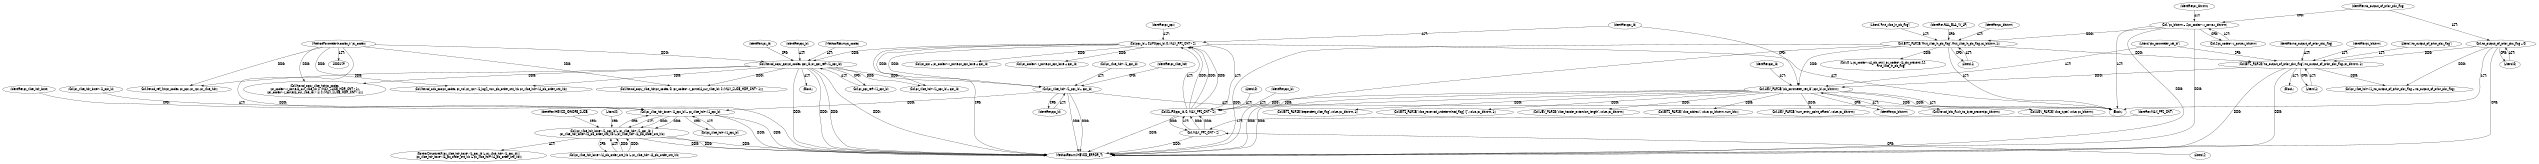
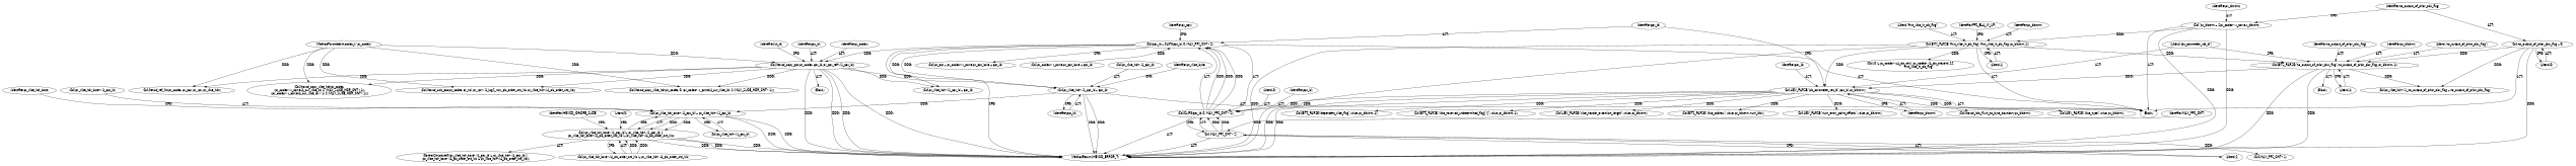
  digraph {
    fontname=Lato
    node [fontname=Lato]
    edge [fontname=Lato]
    n1 [label="(Call,ps_slice_hdr->i1_pps_id = pps_id)"]
    n2 [label="(Call,ps_slice_hdr_base->i1_pps_id != ps_slice_hdr->i1_pps_id)"]
    n3 [label="(Identifier,pps_id)"]
    n4 [label="(MethodReturn,IHEVCD_ERROR_T)"]
    n5 [label="(Block,)"]
    n6 [label="(Call,(ps_slice_hdr_base->i1_pps_id != ps_slice_hdr->i1_pps_id) ||\n (ps_slice_hdr_base->i4_pic_order_cnt_lsb != ps_slice_hdr->i4_pic_order_cnt_lsb))"]
    n7 [label="(Call,ps_slice_hdr->i1_pps_id)"]
    n8 [label="(Call,ihevcd_copy_pps(ps_codec, pps_id, ps_pps_ref->i1_pps_id))"]
    n9 [label="(Call,ihevcd_copy_slice_hdr(ps_codec,\n (ps_codec->s_parse.i4_cur_slice_idx & (MAX_SLICE_HDR_CNT - 1)),\n ((ps_codec->s_parse.i4_cur_slice_idx - 1) & (MAX_SLICE_HDR_CNT - 1))))"]
    n10 [label="(Block,)"]
    n11 [label="(Call,ps_slice_hdr->i1_pps_id = pps_id)"]
    n12 [label="(Call,ihevcd_calc_poc(ps_codec, ps_nal, ps_sps->i1_log2_max_pic_order_cnt_lsb, ps_slice_hdr->i4_pic_order_cnt_lsb))"]
-   n13 [label="(Call,ps_pps_ref->i1_pps_id)"]
    n14 [label="(Call,ihevcd_copy_slice_hdr(ps_codec, 0, (ps_codec->s_parse.i4_cur_slice_idx & (MAX_SLICE_HDR_CNT - 1))))"]
    n15 [label="(Call,ihevcd_ref_list(ps_codec, ps_pps, ps_sps, ps_slice_hdr))"]
    n16 [label="(MethodParameterIn,codec_t *ps_codec)"]
-   1000129
    n18 [label="(Call,pps_id = CLIP3(pps_id, 0, MAX_PPS_CNT - 2))"]
    n19 [label="(Call,CLIP3(pps_id, 0, MAX_PPS_CNT - 2))"]
    n20 [label="(Call,ps_pps = ps_codec->s_parse.ps_pps_base + pps_id)"]
    n21 [label="(Call,ps_codec->s_parse.ps_pps_base + pps_id)"]
    n22 [label="(Call,MAX_PPS_CNT - 2)"]
    n23 [label="(Literal,2)"]
+   n24 [label="(Call,MAX_PPS_CNT - 1)"]
    n25 [label="(Call,UEV_PARSE(\"pic_parameter_set_id\", pps_id, ps_bitstrm))"]
    n26 [label="(Call,BITS_PARSE(\"slice_address\", value, ps_bitstrm, num_bits))"]
    n27 [label="(Call,UEV_PARSE(\"num_entry_point_offsets\", value, ps_bitstrm))"]
-   n28 [label="(Call,ihevcd_bits_flush_to_byte_present(ps_bitstrm))"]
+   n28 [label="(Call,ihevcd_bits_flush_to_byte_boundary(ps_bitstrm))"]
    n29 [label="(Call,UEV_PARSE(\"slice_type\", value, ps_bitstrm))"]
    n30 [label="(Identifier,ps_bitstrm)"]
    n31 [label="(Call,BITS_PARSE(\"dependent_slice_flag\", value, ps_bitstrm, 1))"]
    n32 [label="(Call,BITS_PARSE(\"slice_reserved_undetermined_flag[ i ]\", value, ps_bitstrm, 1))"]
    n33 [label="(Call,UEV_PARSE(\"slice_header_extension_length\", value, ps_bitstrm))"]
    n34 [label="(Call,BITS_PARSE(\"no_output_of_prior_pics_flag\", no_output_of_prior_pics_flag, ps_bitstrm, 1))"]
    n35 [label="(Literal,1)"]
    n36 [label="(Block,)"]
    n37 [label="(Call,ps_slice_hdr->i1_no_output_of_prior_pics_flag = no_output_of_prior_pics_flag)"]
    n38 [label="(Call,no_output_of_prior_pics_flag = 0)"]
    n39 [label="(Literal,0)"]
    n40 [label="(Call,BITS_PARSE(\"first_slice_in_pic_flag\", first_slice_in_pic_flag, ps_bitstrm, 1))"]
    n41 [label="(Literal,1)"]
    n42 [label="(Call,(0 != ps_codec->u4_pic_cnt || ps_codec->i4_pic_present) &&\n                    first_slice_in_pic_flag)"]
    n43 [label="(Call,*ps_bitstrm = &ps_codec->s_parse.s_bitstrm)"]
-   n44 [label="(Call,&ps_codec->s_parse.s_bitstrm)"]
    n45 [label="(Call,ps_slice_hdr_base->i4_pic_order_cnt_lsb != ps_slice_hdr->i4_pic_order_cnt_lsb)"]
    n46 [label="(ControlStructure,if((ps_slice_hdr_base->i1_pps_id != ps_slice_hdr->i1_pps_id) ||\n (ps_slice_hdr_base->i4_pic_order_cnt_lsb != ps_slice_hdr->i4_pic_order_cnt_lsb)))"]
    n47 [label="(Literal,0)"]
    n48 [label="(Identifier,IHEVCD_IGNORE_SLICE)"]
    n49 [label="(Identifier,ps_bitstrm)"]
    n50 [label="(Identifier,pps_id)"]
    n51 [label="(Literal,0)"]
    n52 [label="(Identifier,ps_slice_hdr_base)"]
    n53 [label="(Identifier,pps_id)"]
-   n54 [label="(Identifier,ps_slice_hdr)"]
+   n54 [label="(Identifier,ps_slice_byte)"]
    n55 [label="(Literal,\"first_slice_in_pic_flag\")"]
-   n56 [label="(MethodReturn,ps_codec)"]
-   n57 [label="(Identifier,sps_id)"]
+   n56 [label="(Identifier,ps_codec)"]
+   n57 [label="(Identifier,list_id)"]
    n58 [label="(Call,ps_slice_hdr->i1_pps_id)"]
    n59 [label="(Identifier,ps_pps)"]
    n60 [label="(Literal,\"no_output_of_prior_pics_flag\")"]
    n61 [label="(Identifier,pps_id)"]
-   n62 [label="(Identifier,NAL_BLA_W_LP)"]
+   n62 [label="(Identifier,PPS_BLA_W_LP)"]
    n63 [label="(Literal,\"pic_parameter_set_id\")"]
    n64 [label="(Identifier,no_output_of_prior_pics_flag)"]
    n65 [label="(Identifier,no_output_of_prior_pics_flag)"]
    n66 [label="(Identifier,MAX_PPS_CNT)"]
    n67 [label="(Identifier,ps_bitstrm)"]
    n68 [label="(Identifier,pps_id)"]
    n69 [label="(Identifier,ps_bitstrm)"]
    n70 [label="(Call,ps_slice_hdr_base->i1_pps_id)"]
    n1 -> n2 [label="DDG: "]
    n1 -> n3 [label="CFG: "]
    n1 -> n4 [label="DDG: "]
    n1 -> n4 [label="DDG: "]
    n1 -> n5 [label="AST: "]
    n2 -> n4 [label="DDG: "]
    n2 -> n4 [label="DDG: "]
    n2 -> n6 [label="AST: "]
    n2 -> n6 [label="DDG: "]
    n2 -> n6 [label="DDG: "]
    n2 -> n7 [label="CFG: "]
    n3 -> n1 [label="AST: "]
    n6 -> n2 [label="CFG: "]
    n6 -> n4 [label="DDG: "]
    n6 -> n4 [label="DDG: "]
    n6 -> n4 [label="DDG: "]
    n6 -> n45 [label="CFG: "]
    n6 -> n46 [label="AST: "]
    n7 -> n2 [label="AST: "]
    n8 -> n1 [label="DDG: "]
    n8 -> n4 [label="DDG: "]
    n8 -> n4 [label="DDG: "]
    n8 -> n4 [label="DDG: "]
    n8 -> n4 [label="DDG: "]
    n8 -> n9 [label="DDG: "]
    n8 -> n10 [label="AST: "]
    n8 -> n11 [label="DDG: "]
    n8 -> n12 [label="DDG: "]
-   n8 -> n13 [label="CFG: "]
    n8 -> n14 [label="DDG: "]
    n8 -> n15 [label="DDG: "]
-   n13 -> n8 [label="AST: "]
-   n16 -> n4 [label="DDG: "]
    n16 -> n8 [label="DDG: "]
    n16 -> n9 [label="DDG: "]
    n16 -> n12 [label="DDG: "]
    n16 -> n14 [label="DDG: "]
    n16 -> n15 [label="DDG: "]
-   n16 -> 1000129 [label="AST: "]
    n18 -> n1 [label="DDG: "]
    n18 -> n4 [label="CFG: "]
    n18 -> n5 [label="AST: "]
    n18 -> n8 [label="DDG: "]
    n18 -> n11 [label="DDG: "]
    n18 -> n19 [label="AST: "]
-   n18 -> n20 [label="DDG: "]
-   n18 -> n21 [label="DDG: "]
-   n19 -> n4 [label="DDG: "]
+   n18 -> n20 [label="CFG: "]
+   n21 -> n18 [label="DDG: "]
+   n19 -> n4 [label="AST: "]
    n19 -> n18 [label="AST: "]
    n19 -> n18 [label="DDG: "]
    n19 -> n18 [label="DDG: "]
    n19 -> n18 [label="DDG: "]
-   n19 -> n22 [label="DDG: "]
-   n22 -> n4 [label="DDG: "]
+   n19 -> n22 [label="CFG: "]
+   n22 -> n4 [label="AST: "]
    n22 -> n19 [label="AST: "]
    n22 -> n19 [label="DDG: "]
    n22 -> n19 [label="DDG: "]
-   n23 -> n22 [label="CFG: "]
+   n22 -> n23 [label="CFG: "]
+   n22 -> n24 [label="DDG: "]
+   n23 -> n22 [label="AST: "]
    n25 -> n4 [label="DDG: "]
    n25 -> n4 [label="DDG: "]
    n25 -> n5 [label="AST: "]
    n25 -> n19 [label="DDG: "]
    n25 -> n26 [label="DDG: "]
    n25 -> n27 [label="DDG: "]
    n25 -> n28 [label="DDG: "]
    n25 -> n29 [label="DDG: "]
    n25 -> n30 [label="CFG: "]
    n25 -> n31 [label="DDG: "]
    n25 -> n32 [label="DDG: "]
    n25 -> n33 [label="DDG: "]
    n30 -> n25 [label="AST: "]
    n34 -> n4 [label="DDG: "]
    n34 -> n4 [label="DDG: "]
    n34 -> n25 [label="DDG: "]
    n34 -> n35 [label="CFG: "]
    n34 -> n36 [label="AST: "]
    n34 -> n37 [label="DDG: "]
    n35 -> n34 [label="AST: "]
-   n38 -> n4 [label="CFG: "]
+   n38 -> n4 [label="DDG: "]
    n38 -> n5 [label="AST: "]
    n38 -> n34 [label="DDG: "]
    n38 -> n37 [label="DDG: "]
    n38 -> n39 [label="CFG: "]
    n39 -> n38 [label="AST: "]
    n40 -> n4 [label="DDG: "]
    n40 -> n4 [label="DDG: "]
    n40 -> n5 [label="AST: "]
    n40 -> n25 [label="DDG: "]
    n40 -> n34 [label="DDG: "]
    n40 -> n41 [label="CFG: "]
    n40 -> n42 [label="DDG: "]
    n41 -> n40 [label="AST: "]
    n43 -> n4 [label="DDG: "]
    n43 -> n4 [label="DDG: "]
    n43 -> n5 [label="AST: "]
    n43 -> n40 [label="DDG: "]
-   n43 -> n44 [label="CFG: "]
-   n44 -> n43 [label="AST: "]
    n45 -> n6 [label="AST: "]
    n45 -> n6 [label="DDG: "]
    n45 -> n6 [label="DDG: "]
    n47 -> n19 [label="AST: "]
    n48 -> n6 [label="CFG: "]
    n49 -> n34 [label="AST: "]
    n50 -> n18 [label="AST: "]
    n50 -> n25 [label="CFG: "]
    n51 -> n6 [label="CFG: "]
    n52 -> n2 [label="CFG: "]
    n53 -> n19 [label="AST: "]
    n54 -> n1 [label="CFG: "]
    n55 -> n40 [label="AST: "]
    n56 -> n8 [label="AST: "]
    n57 -> n8 [label="CFG: "]
    n58 -> n1 [label="AST: "]
-   n59 -> n18 [label="AST: "]
+   n59 -> n18 [label="CFG: "]
    n60 -> n34 [label="AST: "]
    n61 -> n8 [label="AST: "]
    n62 -> n40 [label="CFG: "]
    n63 -> n25 [label="AST: "]
    n63 -> n34 [label="CFG: "]
    n64 -> n34 [label="AST: "]
    n65 -> n38 [label="AST: "]
    n65 -> n43 [label="CFG: "]
-   n66 -> n22 [label="AST: "]
+   n66 -> n22 [label="DDG: "]
    n67 -> n40 [label="AST: "]
    n68 -> n25 [label="AST: "]
    n69 -> n43 [label="AST: "]
    n70 -> n2 [label="AST: "]
  }
